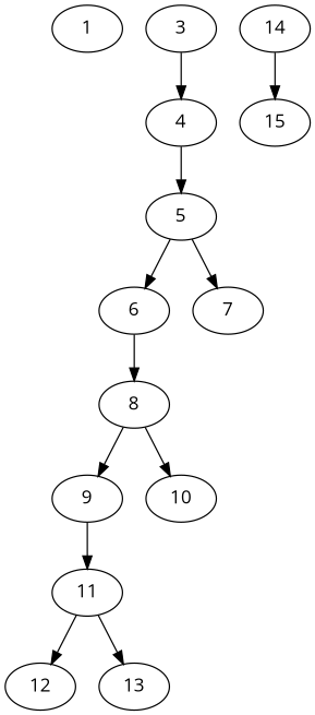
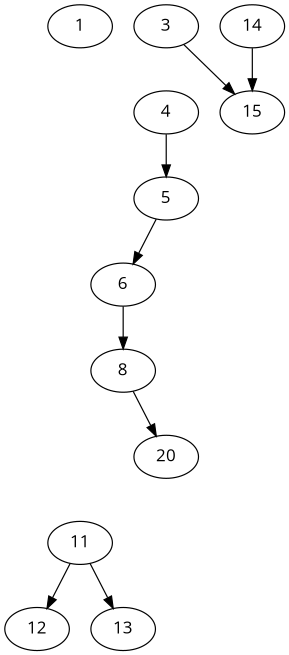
  digraph {
    fontname="Open Sans"
    node [alpha=0.09 fontname="Open Sans"]
    edge [fontname="Open Sans"]
    1 [alpha=0.17 expect_size=35166208]
    3 [expect_size=23365632]
    4 [alpha=0.05 expect_size=14150656]
    5 [expect_size=31141888]
    6 [alpha=0.03 expect_size=42373120]
-   7 [alpha=0.18 expect_size=45851648]
    8 [alpha=0.18 expect_size=5576704]
-   9 [alpha=0.15 expect_size=50698240]
-   10 [alpha=0.19 expect_size=6969344]
+   10 [alpha=0.19 expect_size=6969344 label=20]
    11 [alpha=0.05 expect_size=40975360]
    12 [alpha=0.14 expect_size=34515968]
    13 [alpha=0.00 expect_size=29810688]
    14 [alpha=0.02 expect_size=51027968]
    15 [alpha=0.14 expect_size=15848448]
-   3 -> 4
+   3 -> 15
    4 -> 5
    5 -> 6
-   5 -> 7
    6 -> 8
-   8 -> 9
    8 -> 10
-   9 -> 11
    11 -> 12
    11 -> 13
    14 -> 15
  }
